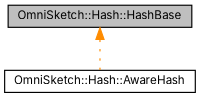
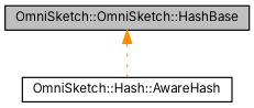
  digraph {
    fontname=Inter
    node [color=black fontname=Inter fontsize=10 shape=record style=filled]
-   n1 [fillcolor=grey75 fontcolor=black height=0.2 label="OmniSketch::Hash::HashBase" width=0.4]
+   n1 [fillcolor=grey75 fontcolor=black height=0.2 label="OmniSketch::OmniSketch::HashBase" width=0.4]
    n2 [fillcolor=white height=0.2 label="OmniSketch::Hash::AwareHash" width=0.4]
    n1 -> n2 [color=darkorange dir=back fontname=Inter fontsize=10 labelfontname=Helvetica labelfontsize=10 style=dotted]
  }
